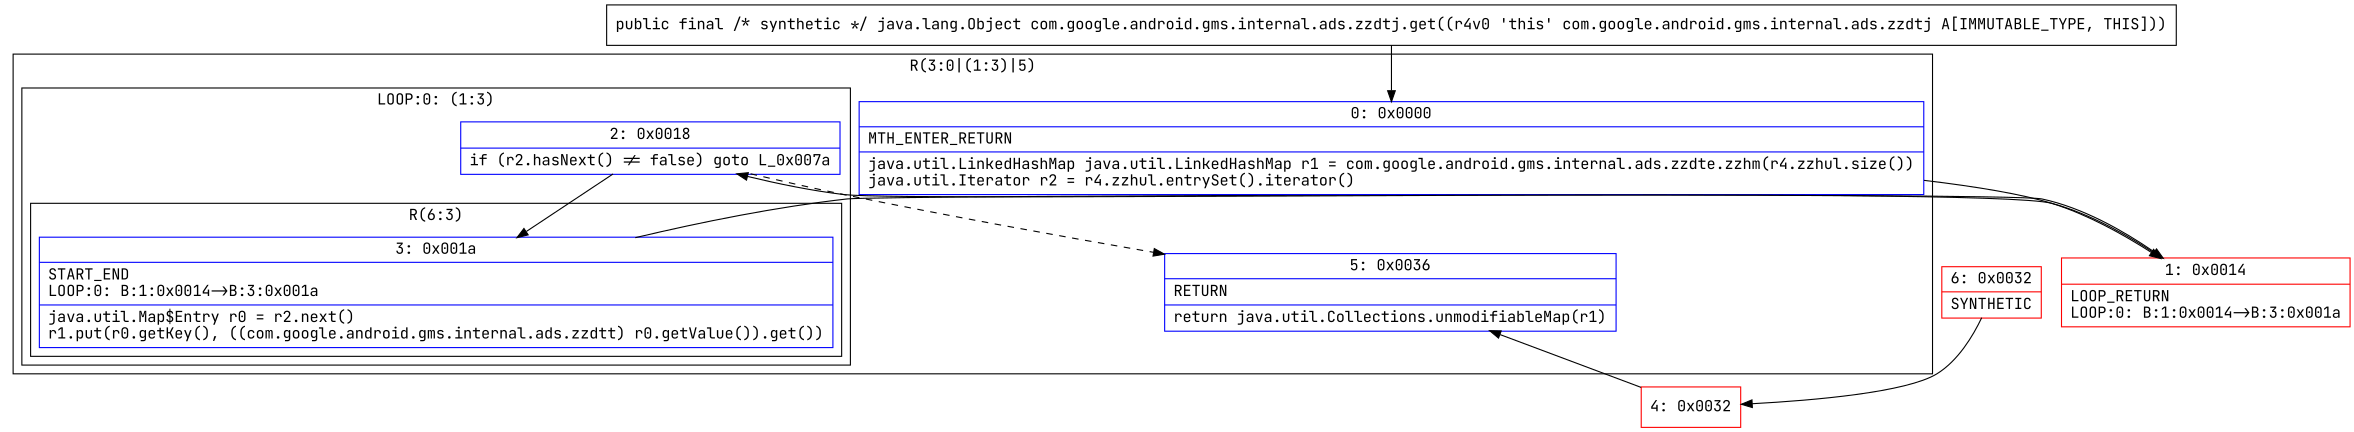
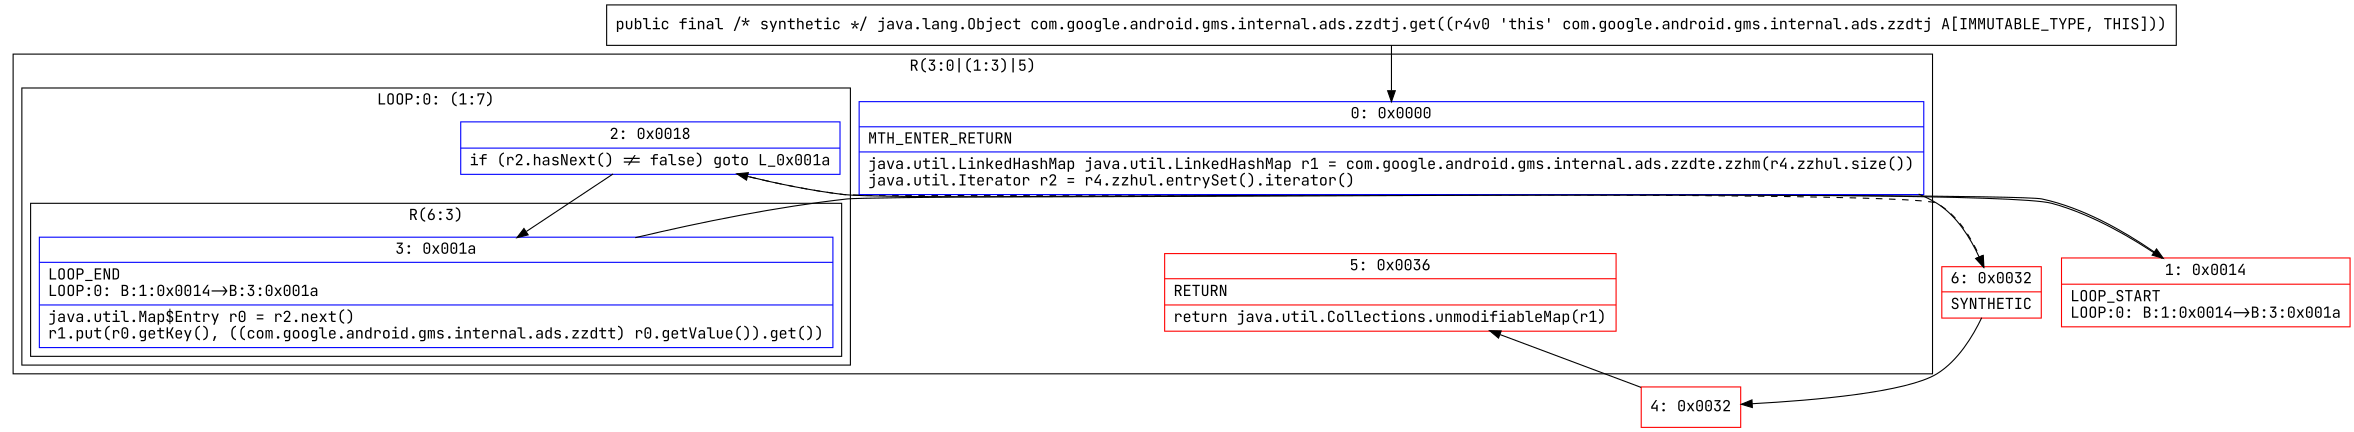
  digraph {
    fontname="JetBrains Mono"
    node [color=blue fontname="JetBrains Mono" shape=record]
    edge [fontname="JetBrains Mono"]
-   n1 [label="{3\:\ 0x001a|START_END\lLOOP:0: B:1:0x0014\-\>B:3:0x001a\l|java.util.Map$Entry r0 = r2.next()\lr1.put(r0.getKey(), ((com.google.android.gms.internal.ads.zzdtt) r0.getValue()).get())\l}"]
-   n2 [label="{2\:\ 0x0018|if (r2.hasNext() != false) goto L_0x007a\l}"]
+   n1 [label="{3\:\ 0x001a|LOOP_END\lLOOP:0: B:1:0x0014\-\>B:3:0x001a\l|java.util.Map$Entry r0 = r2.next()\lr1.put(r0.getKey(), ((com.google.android.gms.internal.ads.zzdtt) r0.getValue()).get())\l}"]
+   n2 [label="{2\:\ 0x0018|if (r2.hasNext() != false) goto L_0x001a\l}"]
    n3 [label="{0\:\ 0x0000|MTH_ENTER_RETURN\l|java.util.LinkedHashMap java.util.LinkedHashMap r1 = com.google.android.gms.internal.ads.zzdte.zzhm(r4.zzhul.size())\ljava.util.Iterator r2 = r4.zzhul.entrySet().iterator()\l}"]
-   n4 [label="{5\:\ 0x0036|RETURN\l|return java.util.Collections.unmodifiableMap(r1)\l}"]
-   n5 [color=red label="{1\:\ 0x0014|LOOP_RETURN\lLOOP:0: B:1:0x0014\-\>B:3:0x001a\l}"]
+   n4 [color=red label="{5\:\ 0x0036|RETURN\l|return java.util.Collections.unmodifiableMap(r1)\l}"]
+   n5 [color=red label="{1\:\ 0x0014|LOOP_START\lLOOP:0: B:1:0x0014\-\>B:3:0x001a\l}"]
    n6 [color=red label="{6\:\ 0x0032|SYNTHETIC\l}"]
    n7 [color=red label="{4\:\ 0x0032}"]
    n8 [label="{public final \/* synthetic *\/ java.lang.Object com.google.android.gms.internal.ads.zzdtj.get((r4v0 'this' com.google.android.gms.internal.ads.zzdtj A[IMMUTABLE_TYPE, THIS])) }" color=""]
    subgraph cluster_1 {
      label="R(3:0|(1:3)|5)"
      n3
      n4
      subgraph cluster_2 {
-       label="LOOP:0: (1:3)"
+       label="LOOP:0: (1:7)"
        n2
        subgraph cluster_3 {
          label="R(6:3)"
          n1
        }
      }
    }
    n1 -> n5
    n2 -> n1
-   n2 -> n4 [style=dashed]
-   n3 -> n5
+   n2 -> n6 [style=dashed]
+   n3 -> n6
    n5 -> n2
    n6 -> n7
    n7 -> n4
    n8 -> n3
  }
